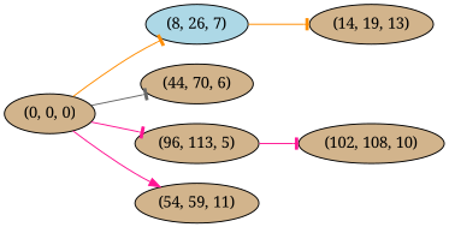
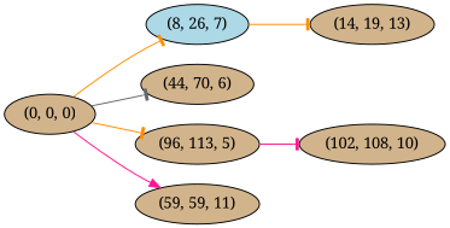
  digraph {
    fontname="Noto Serif"
    rankdir=LR
    node [fillcolor=tan fontname="Noto Serif" style=filled]
    edge [arrowhead=tee color=deeppink fontname="Noto Serif"]
    "(8, 26, 7)" [fillcolor=lightblue]
    "(0, 0, 0)"
    "(44, 70, 6)"
    "(96, 113, 5)"
-   "(54, 59, 11)"
+   "(54, 59, 11)" [label="(59, 59, 11)"]
    "(14, 19, 13)"
    "(102, 108, 10)"
    "(8, 26, 7)" -> "(14, 19, 13)" [color=darkorange]
    "(0, 0, 0)" -> "(8, 26, 7)" [color=darkorange]
    "(0, 0, 0)" -> "(44, 70, 6)" [color=gray40]
-   "(0, 0, 0)" -> "(96, 113, 5)"
+   "(0, 0, 0)" -> "(96, 113, 5)" [color=darkorange]
    "(0, 0, 0)" -> "(54, 59, 11)" [arrowhead=normal]
    "(96, 113, 5)" -> "(102, 108, 10)"
  }
